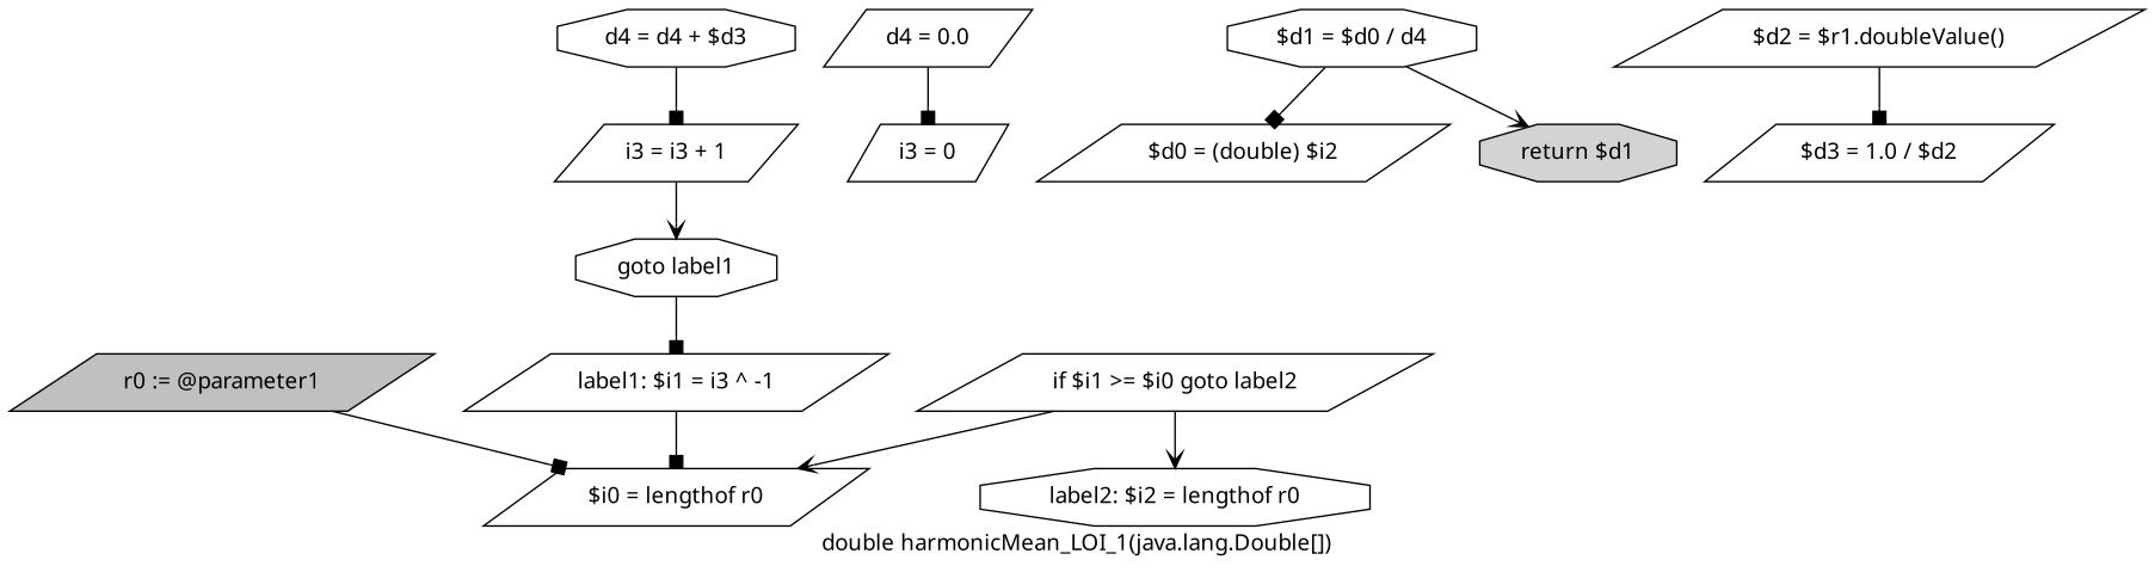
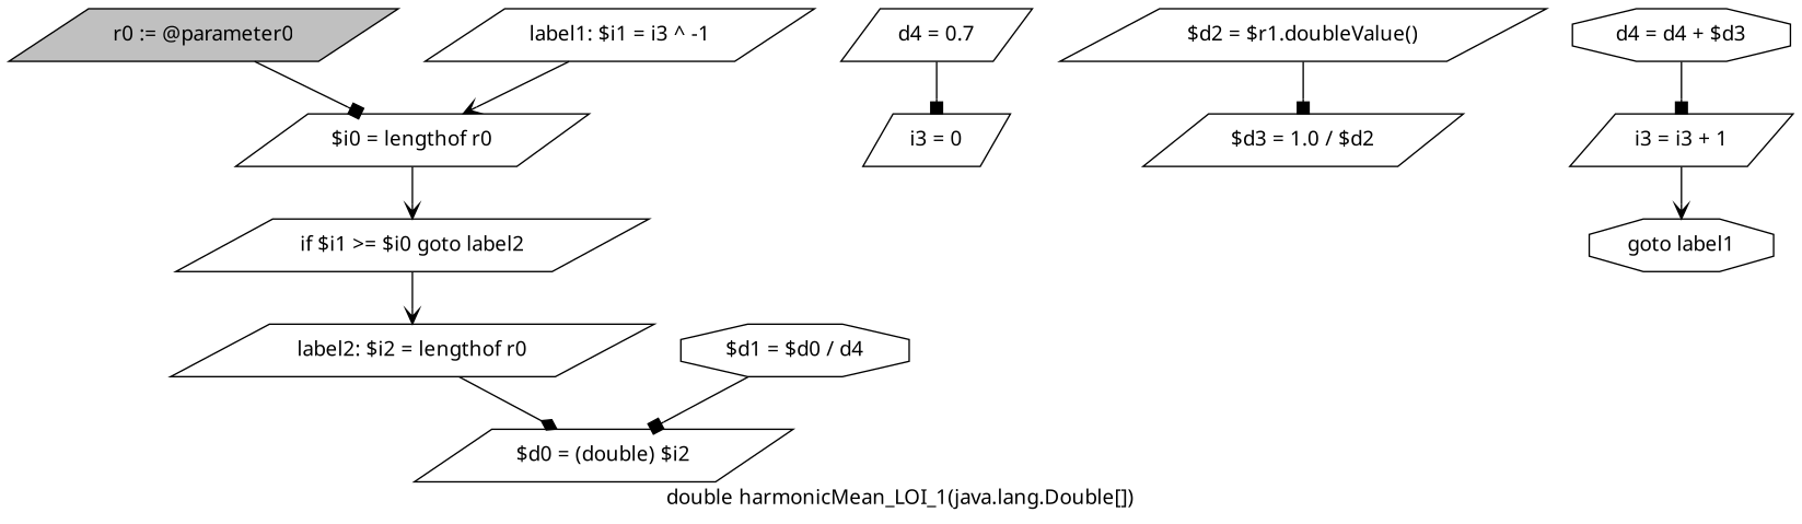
  digraph {
    fontname="Noto Sans"
    label="double harmonicMean_LOI_1(java.lang.Double[])"
    node [fontname="Noto Sans" shape=parallelogram]
    edge [arrowhead=box fontname="Noto Sans"]
-   n1 [fillcolor=gray label="r0 := @parameter1" style=filled]
+   n1 [fillcolor=gray label="r0 := @parameter0" style=filled]
    n2 [label="$i0 = lengthof r0"]
-   n3 [label="d4 = 0.0"]
+   n3 [label="d4 = 0.7"]
    n4 [label="i3 = 0"]
    n5 [label="label1: $i1 = i3 ^ -1"]
    n6 [label="if $i1 >= $i0 goto label2"]
-   n7 [label="label2: $i2 = lengthof r0" shape=octagon]
+   n7 [label="label2: $i2 = lengthof r0"]
    n8 [label="$d0 = (double) $i2"]
    n9 [label="$d2 = $r1.doubleValue()"]
    n10 [label="$d3 = 1.0 / $d2"]
    n11 [label="d4 = d4 + $d3" shape=octagon]
    n12 [label="i3 = i3 + 1"]
    n13 [label="goto label1" shape=octagon]
    n14 [label="$d1 = $d0 / d4" shape=octagon]
-   n15 [fillcolor=lightgray label="return $d1" shape=octagon style=filled]
    n1 -> n2
-   n6 -> n2 [arrowhead=vee]
+   n2 -> n6 [arrowhead=vee]
    n3 -> n4
-   n5 -> n2
+   n5 -> n2 [arrowhead=vee]
    n6 -> n7 [arrowhead=vee]
+   n7 -> n8 [arrowhead=diamond]
    n9 -> n10
    n11 -> n12
    n12 -> n13 [arrowhead=vee]
-   n13 -> n5
    n14 -> n8
-   n14 -> n15 [arrowhead=vee]
  }
